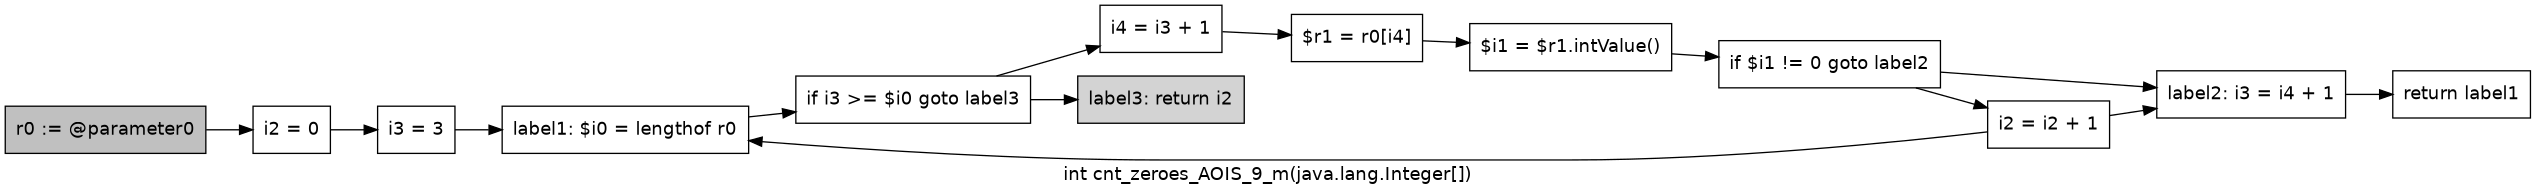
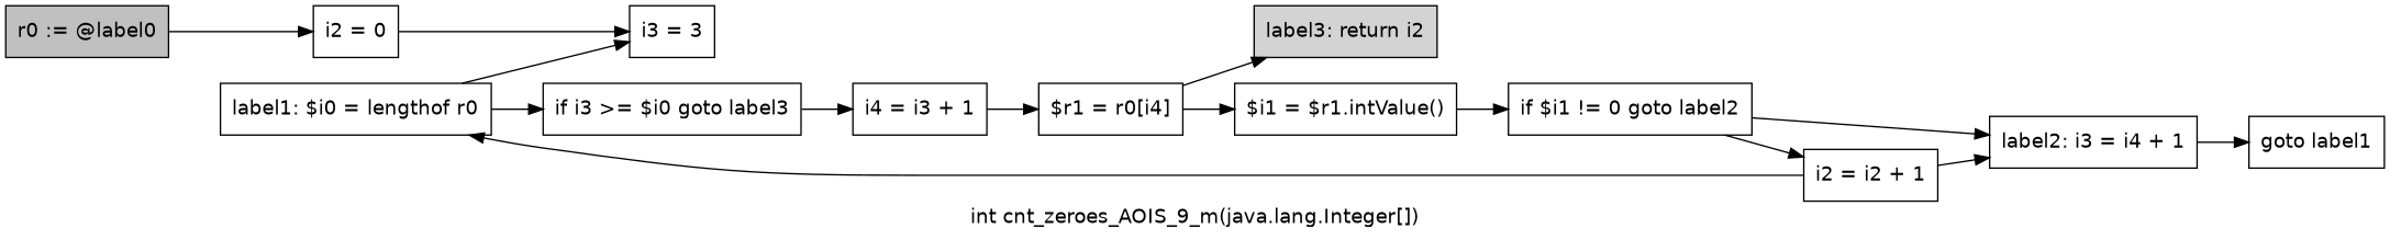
  digraph {
    fontname="DejaVu Sans"
    label="int cnt_zeroes_AOIS_9_m(java.lang.Integer[])"
    rankdir=LR
    node [fontname="DejaVu Sans" shape=box]
    edge [fontname="DejaVu Sans"]
-   n1 [fillcolor=gray label="r0 := @parameter0" style=filled]
+   n1 [fillcolor=gray label="r0 := @label0" style=filled]
    n2 [label="i2 = 0"]
    n3 [label="i3 = 3"]
    n4 [label="label1: $i0 = lengthof r0"]
    n5 [label="if i3 >= $i0 goto label3"]
    n6 [label="i4 = i3 + 1"]
    n7 [fillcolor=lightgray label="label3: return i2" style=filled]
    n8 [label="$r1 = r0[i4]"]
    n9 [label="$i1 = $r1.intValue()"]
    n10 [label="if $i1 != 0 goto label2"]
    n11 [label="i2 = i2 + 1"]
    n12 [label="label2: i3 = i4 + 1"]
-   n13 [label="return label1"]
+   n13 [label="goto label1"]
    n1 -> n2
    n2 -> n3
-   n3 -> n4
+   n4 -> n3
    n4 -> n5
    n5 -> n6
-   n5 -> n7
+   n8 -> n7
    n6 -> n8
    n8 -> n9
    n9 -> n10
    n10 -> n11
    n10 -> n12
    n11 -> n4
    n11 -> n12
    n12 -> n13
  }
